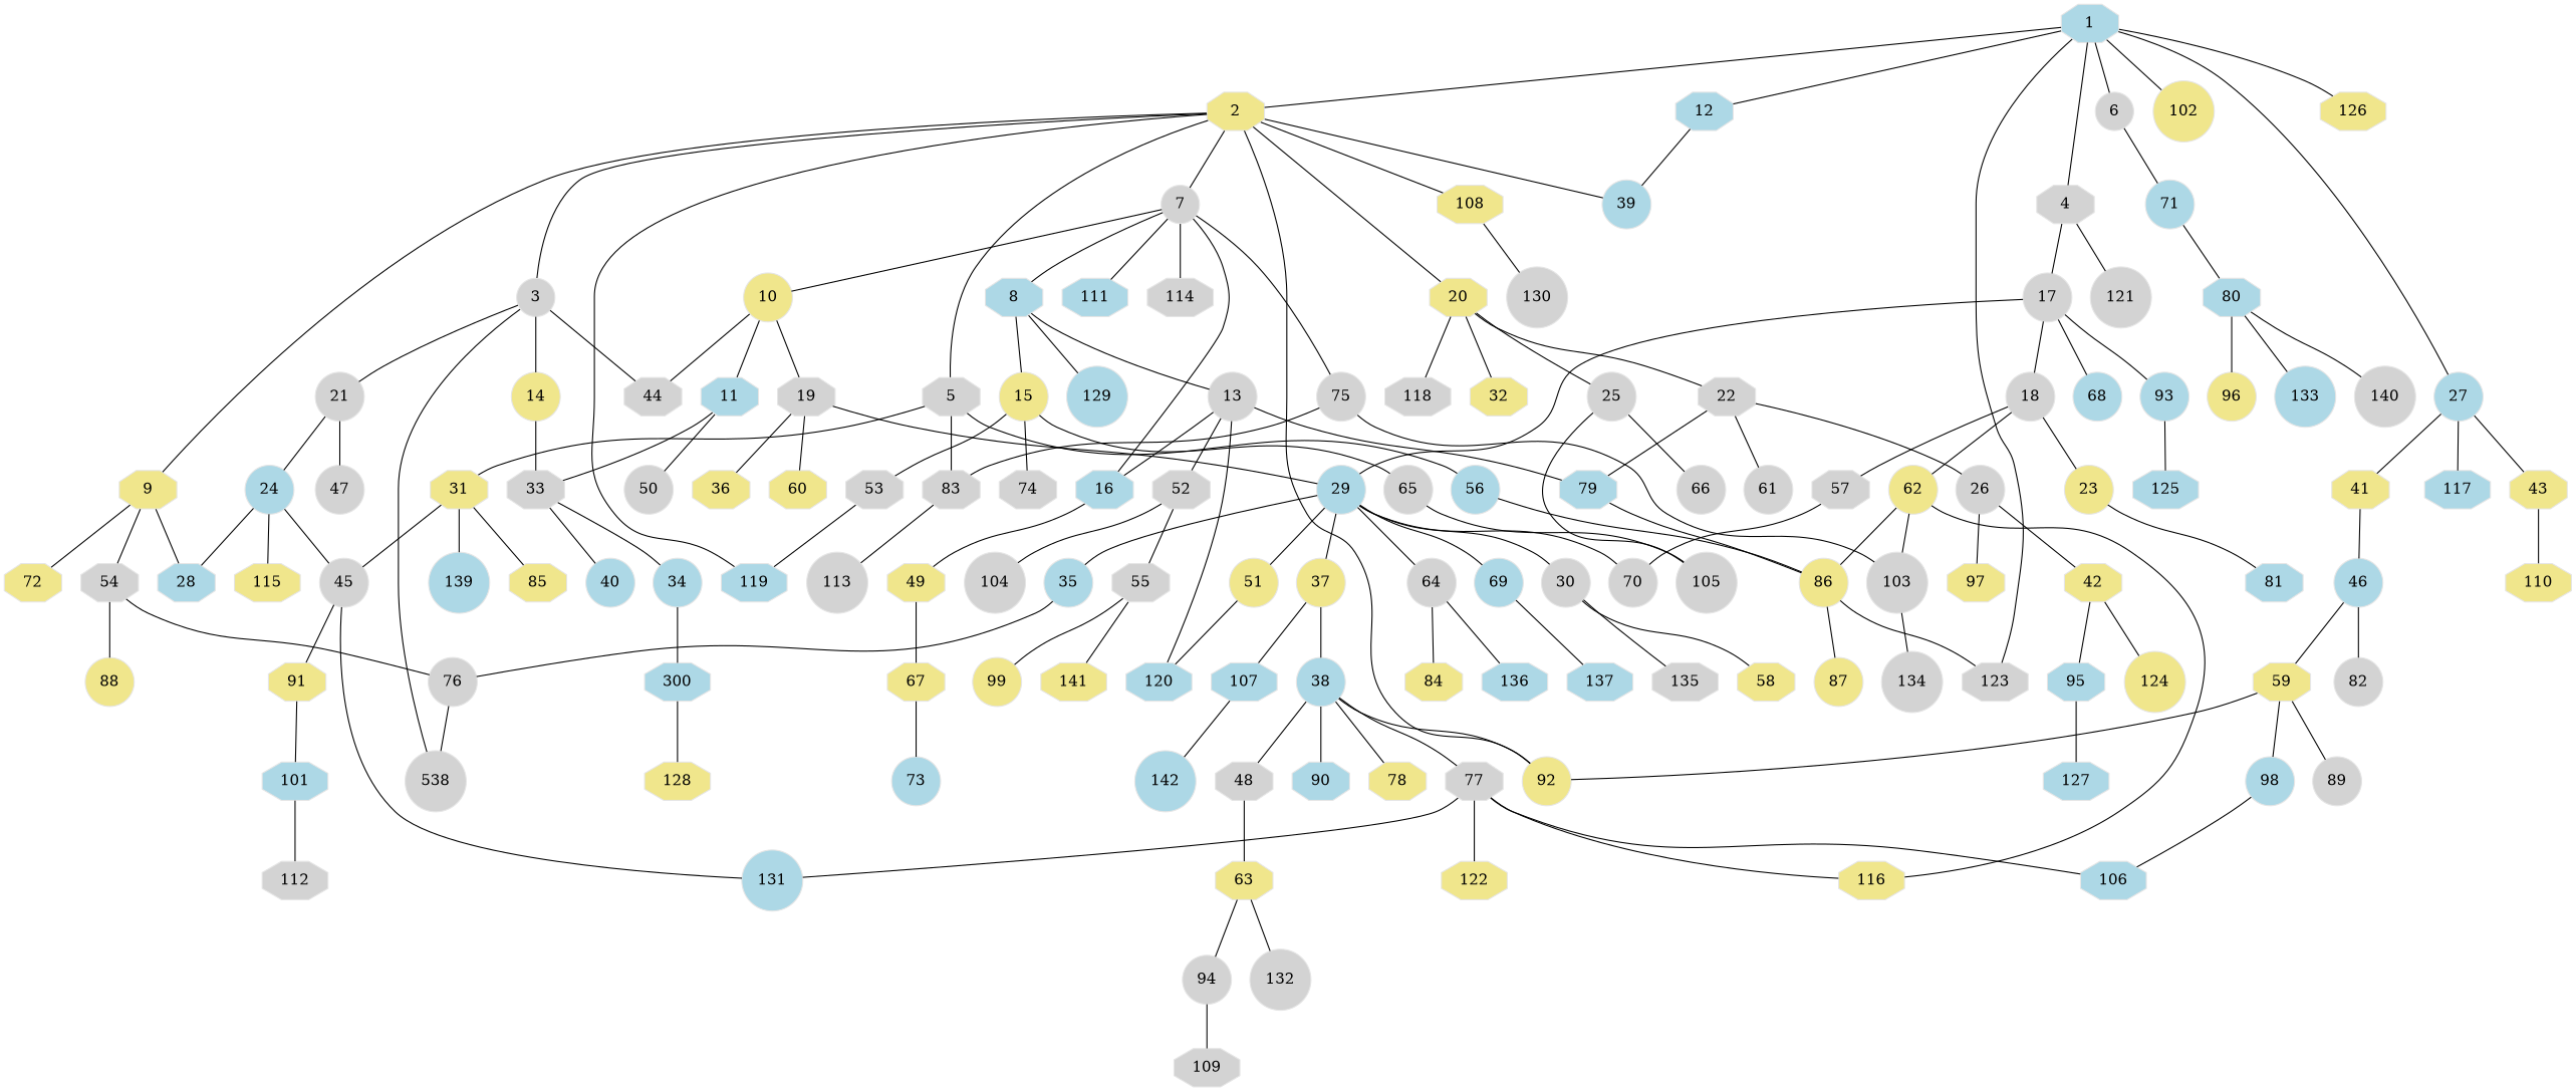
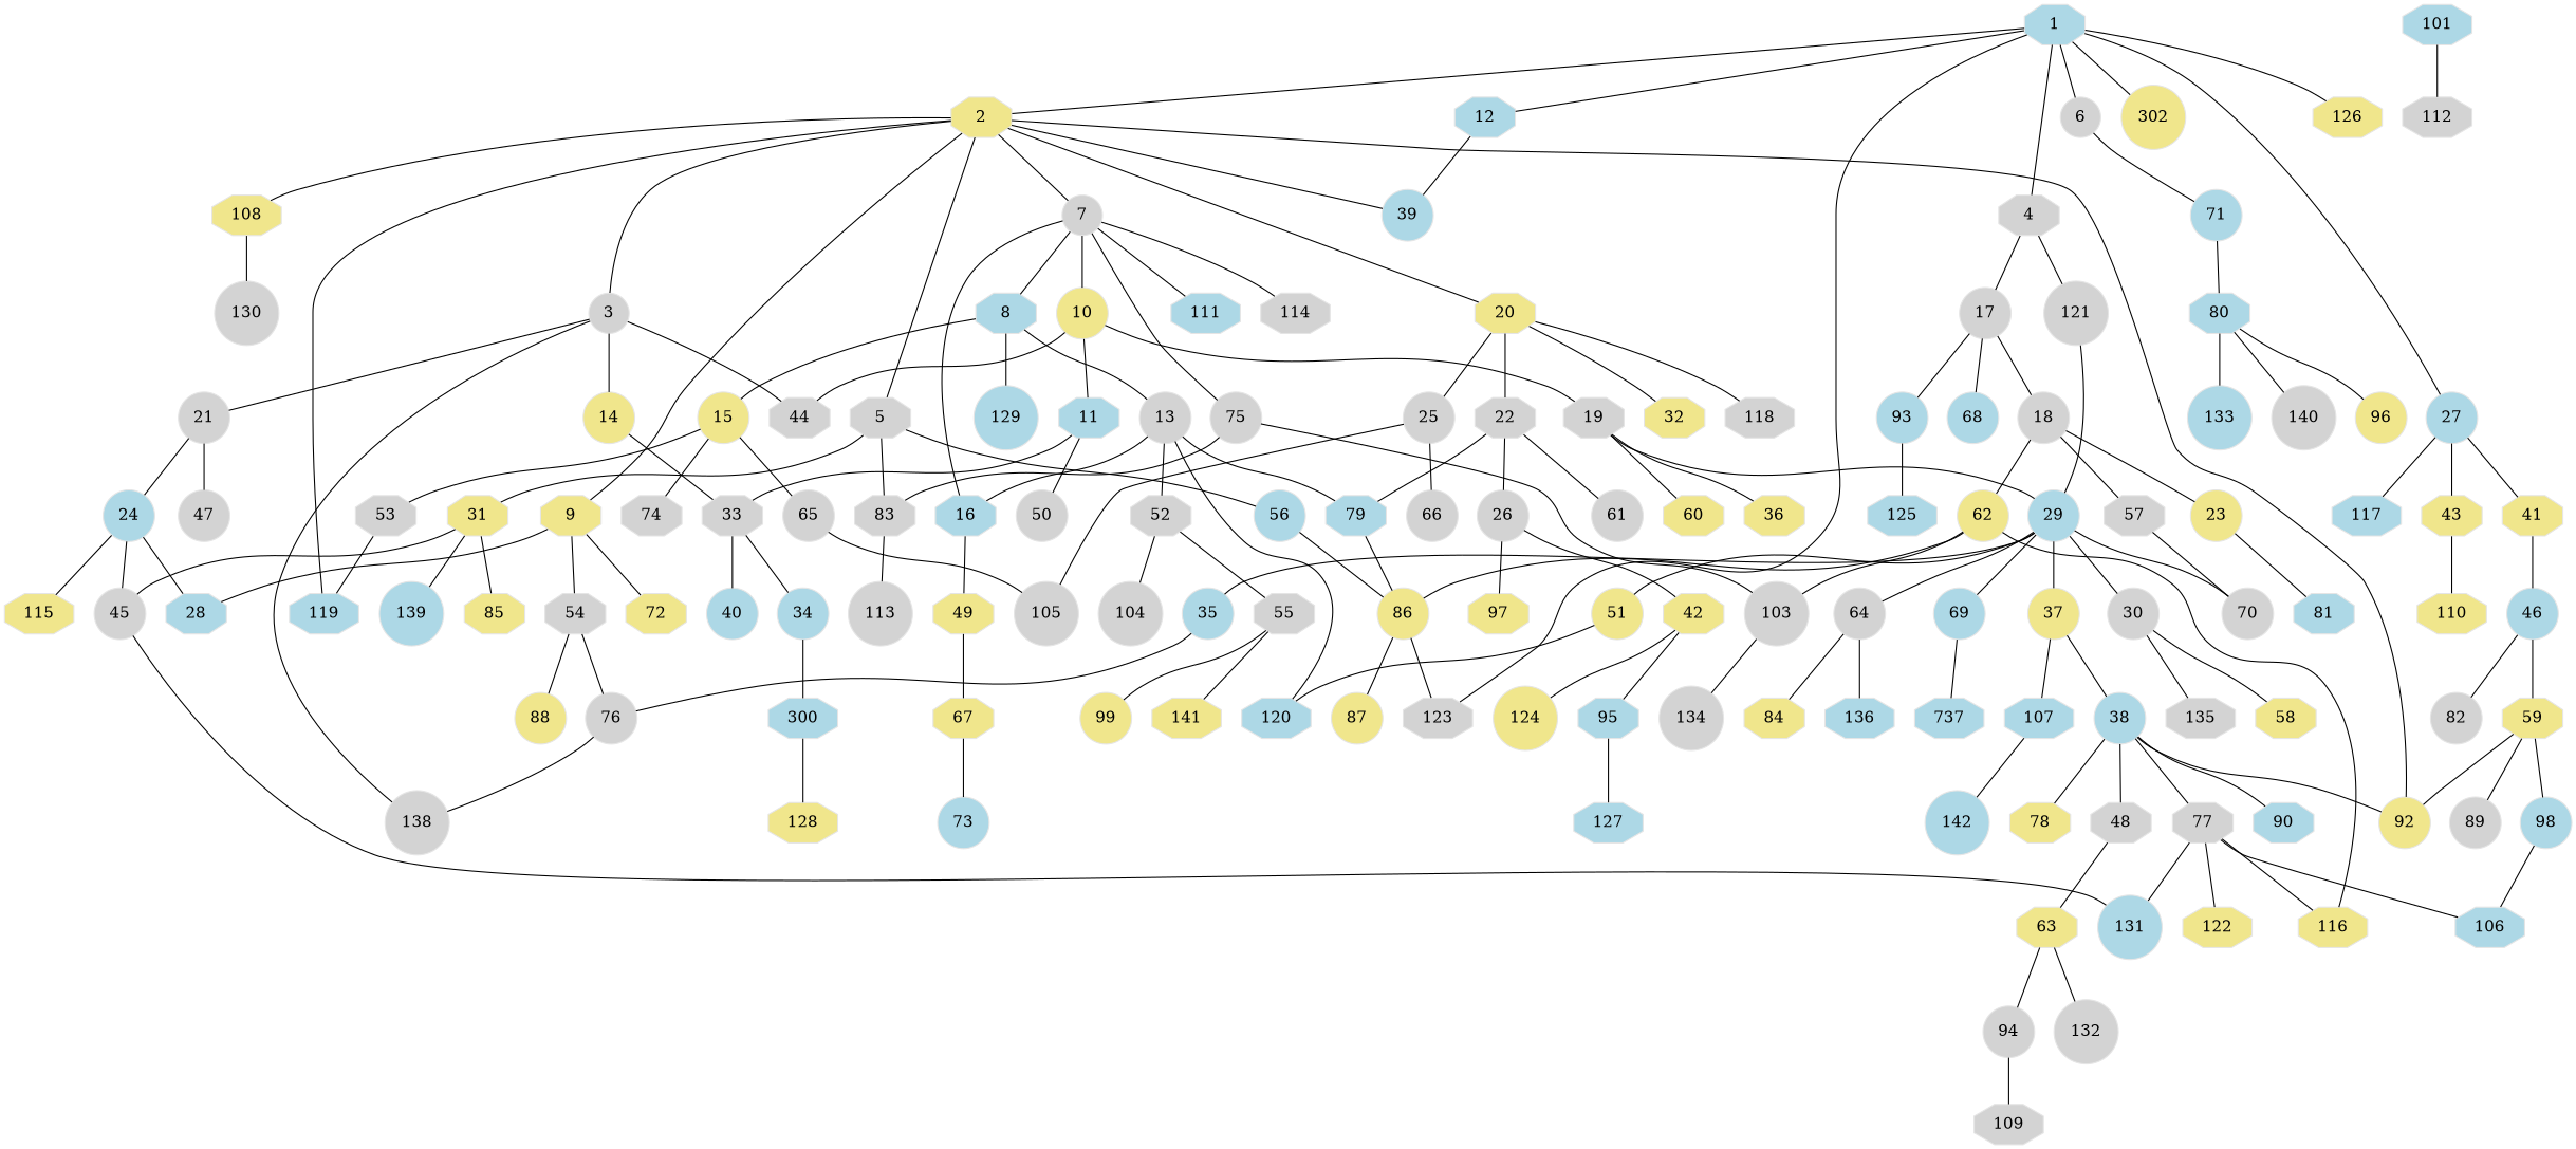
  graph {
    node [color=gray90 fillcolor=lightgrey shape=octagon style=filled]
    1 [fillcolor=lightblue]
    2 [fillcolor=khaki]
    4
    6 [shape=circle]
    12 [fillcolor=lightblue]
    27 [fillcolor=lightblue shape=circle]
-   102 [fillcolor=khaki shape=circle]
+   102 [fillcolor=khaki shape=circle label=302]
    123
    126 [fillcolor=khaki]
    3 [shape=circle]
    5
    7 [shape=circle]
    9 [fillcolor=khaki]
    20 [fillcolor=khaki]
    39 [fillcolor=lightblue shape=circle]
    92 [fillcolor=khaki shape=circle]
    108 [fillcolor=khaki]
    119 [fillcolor=lightblue]
    17 [shape=circle]
    121 [shape=circle]
    71 [fillcolor=lightblue shape=circle]
    41 [fillcolor=khaki]
    43 [fillcolor=khaki]
    117 [fillcolor=lightblue]
    14 [fillcolor=khaki shape=circle]
    21 [shape=circle]
    44
-   138 [shape=circle label=538]
+   138 [shape=circle]
    31 [fillcolor=khaki]
    56 [fillcolor=lightblue shape=circle]
    83
    8 [fillcolor=lightblue]
    10 [fillcolor=khaki shape=circle]
    16 [fillcolor=lightblue]
    75 [shape=circle]
    111 [fillcolor=lightblue]
    114
    28 [fillcolor=lightblue]
    54
    72 [fillcolor=khaki]
    22
    25 [shape=circle]
    32 [fillcolor=khaki]
    118
    130 [shape=circle]
    33
    24 [fillcolor=lightblue shape=circle]
    47 [shape=circle]
    18 [shape=circle]
    29 [fillcolor=lightblue shape=circle]
    68 [fillcolor=lightblue shape=circle]
    93 [fillcolor=lightblue shape=circle]
    78 [fillcolor=khaki]
    45 [shape=circle]
    85 [fillcolor=khaki]
    139 [fillcolor=lightblue shape=circle]
    86 [fillcolor=khaki shape=circle]
    113 [shape=circle]
    80 [fillcolor=lightblue]
    13 [shape=circle]
    15 [fillcolor=khaki shape=circle]
    129 [fillcolor=lightblue shape=circle]
    11 [fillcolor=lightblue]
    19
    49 [fillcolor=khaki]
    103 [shape=circle]
    52
    79 [fillcolor=lightblue]
    120 [fillcolor=lightblue]
    53
    65 [shape=circle]
    74
    76 [shape=circle]
    88 [fillcolor=khaki shape=circle]
    50 [shape=circle]
    36 [fillcolor=khaki]
    60 [fillcolor=khaki]
    34 [fillcolor=lightblue shape=circle]
    40 [fillcolor=lightblue shape=circle]
    55
    104 [shape=circle]
    105 [shape=circle]
    67 [fillcolor=khaki]
    23 [fillcolor=khaki shape=circle]
    57
    62 [fillcolor=khaki shape=circle]
    30 [shape=circle]
    35 [fillcolor=lightblue shape=circle]
    37 [fillcolor=khaki shape=circle]
    51 [fillcolor=khaki shape=circle]
    64 [shape=circle]
    69 [fillcolor=lightblue shape=circle]
    70 [shape=circle]
    125 [fillcolor=lightblue]
    81 [fillcolor=lightblue]
    116 [fillcolor=khaki]
    26 [shape=circle]
    61 [shape=circle]
    66 [shape=circle]
    115 [fillcolor=khaki]
    42 [fillcolor=khaki]
    97 [fillcolor=khaki]
-   91 [fillcolor=khaki]
    131 [fillcolor=lightblue shape=circle]
    95 [fillcolor=lightblue]
    124 [fillcolor=khaki shape=circle]
    46 [fillcolor=lightblue shape=circle]
    110 [fillcolor=khaki]
    58 [fillcolor=khaki]
    135
    38 [fillcolor=lightblue shape=circle]
    107 [fillcolor=lightblue]
    84 [fillcolor=khaki]
    136 [fillcolor=lightblue]
-   137 [fillcolor=lightblue]
+   137 [fillcolor=lightblue label=737]
    n116 [fillcolor=lightblue label=300]
    128 [fillcolor=khaki]
    48
    77
    90 [fillcolor=lightblue]
    142 [fillcolor=lightblue shape=circle]
    63 [fillcolor=khaki]
    106 [fillcolor=lightblue]
    122 [fillcolor=khaki]
    59 [fillcolor=khaki]
    82 [shape=circle]
    127 [fillcolor=lightblue]
    101 [fillcolor=lightblue]
    89 [shape=circle]
    98 [fillcolor=lightblue shape=circle]
    94 [shape=circle]
    132 [shape=circle]
    73 [fillcolor=lightblue shape=circle]
    99 [fillcolor=khaki shape=circle]
    141 [fillcolor=khaki]
    87 [fillcolor=khaki shape=circle]
    134 [shape=circle]
    109
    96 [fillcolor=khaki shape=circle]
    133 [fillcolor=lightblue shape=circle]
    140 [shape=circle]
    112
    1 -- 2
    1 -- 4
    1 -- 6
    1 -- 12
    1 -- 27
    1 -- 102
    1 -- 123
    1 -- 126
    2 -- 3
    2 -- 5
    2 -- 7
    2 -- 9
    2 -- 20
    2 -- 39
    2 -- 92
    2 -- 108
    2 -- 119
    4 -- 17
    4 -- 121
    6 -- 71
    12 -- 39
    27 -- 41
    27 -- 43
    27 -- 117
    3 -- 14
    3 -- 21
    3 -- 44
    3 -- 138
    5 -- 31
    5 -- 56
    5 -- 83
    7 -- 8
    7 -- 10
    7 -- 16
    7 -- 75
    7 -- 111
    7 -- 114
    9 -- 28
    9 -- 54
    9 -- 72
    20 -- 22
    20 -- 25
    20 -- 32
    20 -- 118
    108 -- 130
    17 -- 18
-   17 -- 29
+   121 -- 29
    17 -- 68
    17 -- 93
    71 -- 80
    41 -- 46
    43 -- 110
    14 -- 33
    21 -- 24
    21 -- 47
    31 -- 45
    31 -- 85
    31 -- 139
    56 -- 86
    83 -- 113
    8 -- 13
    8 -- 15
    8 -- 129
    10 -- 44
    10 -- 11
    10 -- 19
    16 -- 49
    75 -- 83
    75 -- 103
    54 -- 76
    54 -- 88
    22 -- 79
    22 -- 26
    22 -- 61
    25 -- 105
    25 -- 66
    33 -- 34
    33 -- 40
    24 -- 28
    24 -- 45
    24 -- 115
    18 -- 23
    18 -- 57
    18 -- 62
    29 -- 30
    29 -- 35
    29 -- 37
    29 -- 51
    29 -- 64
    29 -- 69
    29 -- 70
    93 -- 125
-   45 -- 91
    45 -- 131
    86 -- 123
    86 -- 87
    80 -- 96
    80 -- 133
    80 -- 140
    13 -- 16
    13 -- 52
    13 -- 79
    13 -- 120
    15 -- 53
    15 -- 65
    15 -- 74
    11 -- 33
    11 -- 50
    19 -- 29
    19 -- 36
    19 -- 60
    49 -- 67
    103 -- 134
    52 -- 55
    52 -- 104
    79 -- 86
    53 -- 119
    65 -- 105
    76 -- 138
    34 -- n116
    55 -- 99
    55 -- 141
    67 -- 73
    23 -- 81
    57 -- 70
    62 -- 86
    62 -- 103
    62 -- 116
    30 -- 58
    30 -- 135
    35 -- 76
    37 -- 38
    37 -- 107
    51 -- 120
    64 -- 84
    64 -- 136
    69 -- 137
    26 -- 42
    26 -- 97
    42 -- 95
    42 -- 124
-   91 -- 101
    95 -- 127
    46 -- 59
    46 -- 82
    38 -- 92
    38 -- 78
    38 -- 48
    38 -- 77
    38 -- 90
    107 -- 142
    n116 -- 128
    48 -- 63
    77 -- 116
    77 -- 131
    77 -- 106
    77 -- 122
    63 -- 94
    63 -- 132
    59 -- 92
    59 -- 89
    59 -- 98
    101 -- 112
    98 -- 106
    94 -- 109
  }
